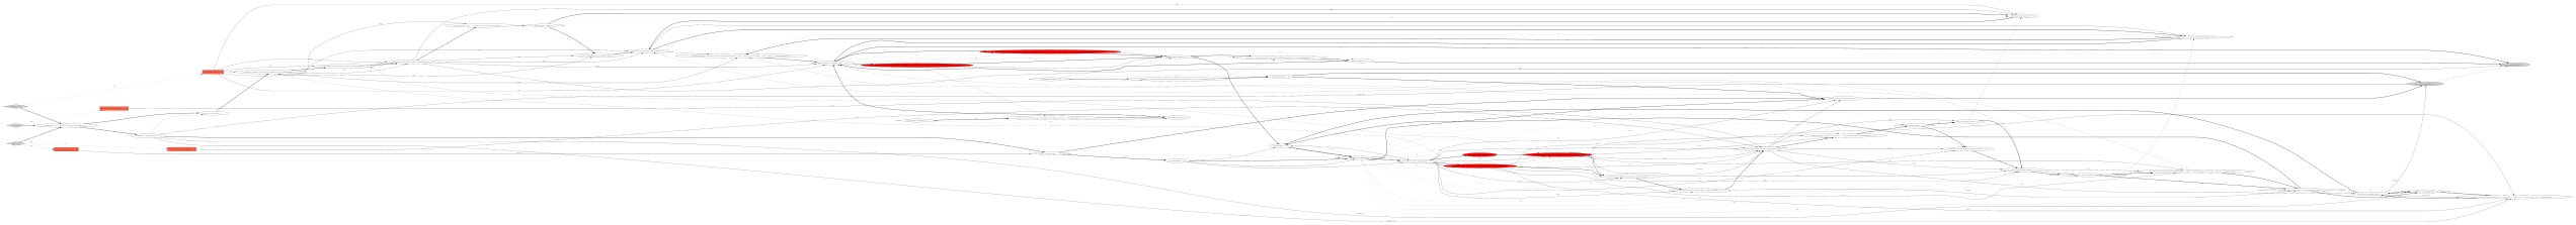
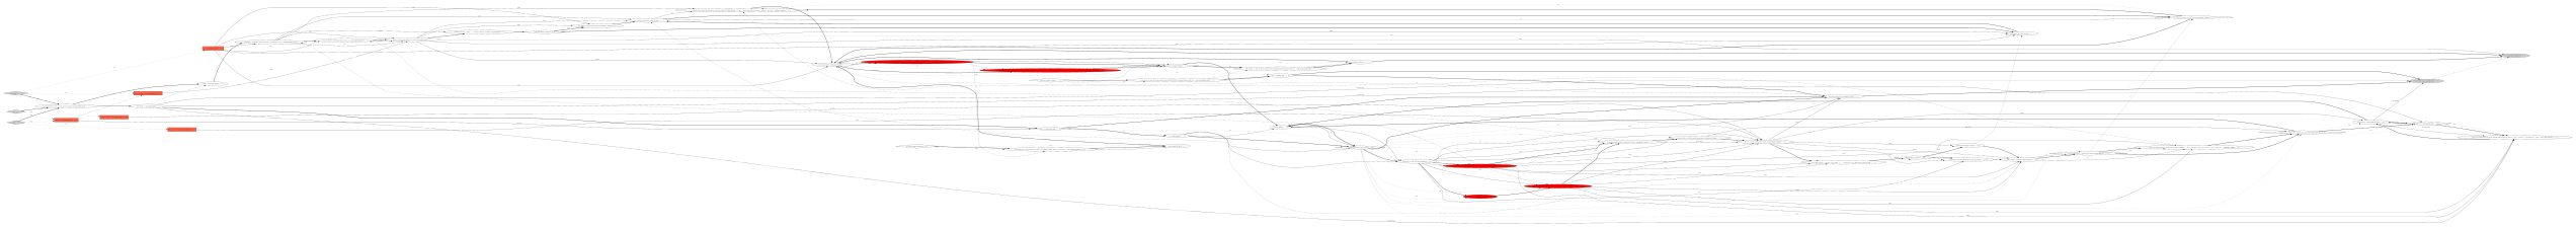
  digraph {
    fontname="Roboto Condensed"
    rankdir=LR
    node [fillcolor=white fontname="Roboto Condensed" shape=ellipse style=filled]
    edge [fontname="Roboto Condensed" style=bold]
    n1 [label="T plugin = null@@@4@@@['0', '0', '1']"]
    n2 [label="String name = DOMUtil.getAttr(node,\"name\",requireName? type: null)@@@6@@@['0', '0', '1']"]
    n3 [label="String className = DOMUtil.getAttr(node,\"class\",type)@@@7@@@['0', '0', '1']"]
    n4 [label="throw new SolrException(SolrException.ErrorCode.SERVER_ERROR,\"Multiple \" + type + \" registered to the same name: \" + name + \" ignoring: \" + old)@@@18@@@['0', '0', '1']"]
    n5 [label="plugin = create(loader,name,className,node)@@@8@@@['0', '0', '1']"]
    n6 [label="T old = register(name,plugin)@@@16@@@['0', '0', '1']"]
    n7 [label="log.debug(\"created \" + name + \": \" + plugin.getClass().getName())@@@9@@@['0', '0', '1']"]
    n8 [label="String className = DOMUtil.getAttr(node,\"class\",type)@@@13@@@['1', '1', '0']"]
    n9 [label="T plugin = create(loader,name,className,node)@@@15@@@['1', '1', '0']"]
    n10 [label="String defaultStr = DOMUtil.getAttr(node,\"default\",null)@@@14@@@['1', '1', '0']"]
    n11 [label="init(pinfo.plugin,pinfo.node)@@@42@@@['1', '1', '0']"]
    n12 [label="defaultPlugin = plugin@@@31@@@['1', '1', '0']"]
    n13 [label="info.add(new PluginInitInfo(plugin,node))@@@18@@@['1', '1', '0']"]
    n14 [label="init(plugin,node)@@@21@@@['1', '1', '0']"]
    n15 [label="log.debug(\"created \" + ((name != null)? name: \"\") + \": \" + plugin.getClass().getName())@@@16@@@['1', '1', '0']"]
    n16 [label="T old = register(name,plugin)@@@23@@@['1', '1', '0']"]
    n17 [label="defaultStr != null && Boolean.parseBoolean(defaultStr)@@@27@@@['1', '1', '0']" shape=diamond]
    n18 [label="T defaultPlugin = null@@@4@@@['1', '1', '0']"]
    n19 [label="nodes != null@@@5@@@['1', '1', '0']" shape=diamond]
    n20 [label="defaultPlugin != null@@@28@@@['1', '1', '0']" shape=diamond]
    n21 [label="throw new SolrException(ErrorCode.SERVER_ERROR,\"Multiple default \" + type + \" plugins: \" + defaultPlugin + \" AND \" + name)@@@29@@@['1', '1', '0']"]
    n22 [fillcolor=lightgray label="return defaultPlugin@@@49@@@['1', '1', '0']"]
    n23 [label="i < nodes.getLength()@@@7@@@['1', '1', '0']" shape=diamond]
    n24 [label="int i = 0@@@6@@@['1', '1', '0']"]
    n25 [fillcolor=lightgray label="return plugin@@@34@@@['0', '0', '1']"]
    n26 [label="i++@@@8@@@['1', '1', '0']"]
    n27 [fillcolor=red label="String name = null@@@10@@@['0', '1', '0']"]
    n28 [fillcolor=red label="name = DOMUtil.getAttr(node,\"name\",requireName? type: null)@@@12@@@['0', '1', '0']"]
    n29 [label="preRegister@@@17@@@['1', '1', '0']" shape=diamond]
    n30 [label="old != null && !(name == null && !requireName)@@@24@@@['1', '1', '0']" shape=diamond]
    n31 [label="Node node = nodes.item(i)@@@9@@@['1', '1', '0']"]
    n32 [fillcolor=red label="String name = DOMUtil.getAttr(node,\"name\",requireName? type: null)@@@11@@@['1', '0', '0']"]
    n33 [label="init(pinfo.plugin,pinfo.node)@@@27@@@['1', '1', '1']"]
    n34 [label="old != null && !(name == null && !requireName)@@@17@@@['0', '0', '1']" shape=diamond]
    n35 [fillcolor=red label="SolrException e = new SolrException(ErrorCode.SERVER_ERROR,\"Plugin init failure for \" + type + (null != name? (\" \"\" + name + \"\"\"): \"\") + \": \" + ex.getMessage(),ex)@@@35@@@['0', '1', '0']"]
    n36 [label="Exception ex@@@29@@@['1', '1', '1']" shape=diamond]
    n37 [fillcolor=red label="SolrException e = new SolrException(ErrorCode.SERVER_ERROR,\"Plugin init failure for \" + type + \":\" + ex.getMessage(),ex)@@@34@@@['1', '0', '0']"]
    n38 [label="List<PluginInitInfo> info = new ArrayList<PluginInitInfo>()@@@3@@@['1', '1', '1']"]
    n39 [label="throw new SolrException(ErrorCode.SERVER_ERROR,\"Multiple \" + type + \" registered to the same name: \" + name + \" ignoring: \" + old)@@@25@@@['1', '1', '0']"]
    n40 [fillcolor=tomato label="Node node@@@2@@@['0', '0', '1']" shape=box]
    n41 [label="info.add(new PluginInitInfo(plugin,node))@@@11@@@['0', '0', '1']"]
    n42 [label="init(plugin,node)@@@14@@@['0', '0', '1']"]
    n43 [fillcolor=lightgray label="load['0', '1', '0']" shape=diamond]
    n44 [fillcolor=tomato label="NodeList nodes@@@2@@@['1', '1', '0']" shape=box]
    n45 [fillcolor=tomato label="ResourceLoader loader@@@2@@@['0', '1', '0']" shape=box]
+   n46 [fillcolor=tomato label="ResourceLoader loader@@@2@@@['0', '0', '1']" shape=box]
    n47 [label="SolrException e = new SolrException(ErrorCode.SERVER_ERROR,\"Plugin init failure for \" + type,ex)@@@30@@@['0', '0', '1']"]
    n48 [label="throw e@@@31@@@['0', '0', '1']"]
    n49 [label="throw e@@@46@@@['1', '1', '0']"]
    n50 [label="Exception ex@@@21@@@['0', '0', '1']" shape=diamond]
    n51 [label="SolrException e = new SolrException(ErrorCode.SERVER_ERROR,\"Plugin init failure for \" + type,ex)@@@22@@@['0', '0', '1']"]
    n52 [label="throw e@@@23@@@['0', '0', '1']"]
    n53 [fillcolor=lightgray label="loadSingle['0', '0', '1']" shape=diamond]
    n54 [fillcolor=tomato label="ResourceLoader loader@@@2@@@['1', '0', '0']" shape=box]
    n55 [label="preRegister@@@10@@@['0', '0', '1']" shape=diamond]
    n56 [label="SolrException e = new SolrException(ErrorCode.SERVER_ERROR,\"Plugin Initializing failure for \" + type,ex)@@@45@@@['1', '1', '0']"]
    n57 [fillcolor=lightgray label="load['1', '0', '0']" shape=diamond]
    n58 [label="Exception ex@@@44@@@['1', '1', '0']" shape=diamond]
    n1 -> n2
    n2 -> n3
    n2 -> n4 [label=name style=solid]
    n2 -> n5 [label=name style=solid]
    n2 -> n6 [label=name style=solid]
    n2 -> n7 [label=name style=solid]
    n3 -> n5 [label=className style=solid]
    n3 -> n5
    n4 -> n33
    n5 -> n6 [label=plugin style=solid]
    n5 -> n7
    n5 -> n25 [label=plugin style=solid]
    n5 -> n33 [label=plugin style=solid]
    n5 -> n41 [label=plugin style=solid]
    n5 -> n42 [label=plugin style=solid]
    n6 -> n4 [label=old style=solid]
    n6 -> n34 [label=old style=solid]
    n6 -> n34
    n7 -> n55
    n8 -> n3 [label=0 style=dashed]
    n8 -> n9 [label=className style=solid]
    n8 -> n10
    n9 -> n11 [label=plugin style=solid]
    n9 -> n12 [label=plugin style=solid]
    n9 -> n13 [label=plugin style=solid]
    n9 -> n14 [label=plugin style=solid]
    n9 -> n15
    n9 -> n16 [label=plugin style=solid]
    n10 -> n9
    n10 -> n17 [label=defaultStr style=solid]
    n11 -> n22
    n11 -> n33 [label=0 style=dashed]
    n12 -> n20 [label=defaultPlugin style=solid]
    n12 -> n21 [label=defaultPlugin style=solid]
    n12 -> n22 [label=defaultPlugin style=solid]
    n12 -> n26
    n13 -> n16
    n14 -> n16
    n14 -> n42 [label=0 style=dashed]
    n15 -> n29
    n16 -> n6 [label=0 style=dashed]
    n16 -> n30
    n16 -> n30 [label=old style=solid]
    n16 -> n39 [label=old style=solid]
    n17 -> n12 [label=true style=dotted]
    n17 -> n20
    n17 -> n20 [label=true style=dotted]
    n17 -> n26
    n18 -> n1 [label=0 style=dashed]
    n18 -> n19
    n18 -> n20 [label=defaultPlugin style=solid]
    n18 -> n21 [label=defaultPlugin style=solid]
    n18 -> n22 [label=defaultPlugin style=solid]
    n19 -> n11
    n19 -> n23 [label=true style=dotted]
    n19 -> n24 [label=true style=dotted]
    n19 -> n24
    n20 -> n12
    n20 -> n21 [label=true style=dotted]
    n20 -> n21
    n21 -> n12
    n22 -> n25 [label=0 style=dashed]
    n23 -> n8 [label=true style=dotted]
    n23 -> n9 [label=true style=dotted]
    n23 -> n10 [label=true style=dotted]
    n23 -> n11
    n23 -> n15 [label=true style=dotted]
    n23 -> n16 [label=true style=dotted]
    n23 -> n17 [label=true style=dotted]
    n23 -> n26 [label=true style=dotted]
    n23 -> n27 [label=true style=dotted]
    n23 -> n28 [label=true style=dotted]
    n23 -> n29 [label=true style=dotted]
    n23 -> n30 [label=true style=dotted]
    n23 -> n31 [label=true style=dotted]
    n23 -> n31
    n23 -> n32 [label=true style=dotted]
    n24 -> n23 [label=i style=solid]
    n24 -> n23
    n24 -> n26 [label=i style=solid]
    n24 -> n31 [label=i style=solid]
    n26 -> n23 [label=i style=solid]
    n26 -> n23
    n26 -> n31 [label=i style=solid]
    n27 -> n28
    n28 -> n8
    n28 -> n9 [label=name style=solid]
    n28 -> n15 [label=name style=solid]
    n28 -> n16 [label=name style=solid]
    n28 -> n21 [label=name style=solid]
    n28 -> n39 [label=name style=solid]
    n29 -> n13
    n29 -> n13 [label=true style=dotted]
    n29 -> n14
    n29 -> n14 [label=false style=dotted]
    n30 -> n17
    n30 -> n34 [label=0 style=dashed]
    n30 -> n39 [label=true style=dotted]
    n30 -> n39
    n31 -> n8 [label="node" style=solid]
    n31 -> n9 [label="node" style=solid]
    n31 -> n10 [label="node" style=solid]
    n31 -> n11 [label="node" style=solid]
    n31 -> n13 [label="node" style=solid]
    n31 -> n27
    n31 -> n28 [label="node" style=solid]
    n31 -> n32
    n31 -> n32 [label="node" style=solid]
    n32 -> n2 [label=0 style=dashed]
    n32 -> n8
    n32 -> n9 [label=name style=solid]
    n32 -> n15 [label=name style=solid]
    n32 -> n16 [label=name style=solid]
    n32 -> n21 [label=name style=solid]
    n32 -> n28 [label=0 style=dashed]
    n32 -> n39 [label=name style=solid]
    n33 -> n25
    n33 -> n35
    n33 -> n35 [label=true style=dotted]
    n33 -> n36 [label=true style=dotted]
    n33 -> n37
    n33 -> n37 [label=true style=dotted]
    n34 -> n4 [label=true style=dotted]
    n34 -> n4
    n34 -> n33
    n35 -> n36
    n35 -> n36 [label=e style=solid]
    n36 -> n26
    n36 -> n47 [label=true style=dotted]
    n36 -> n47
    n36 -> n48 [label=true style=dotted]
    n37 -> n35 [label=0 style=dashed]
    n37 -> n36
    n37 -> n36 [label=e style=solid]
    n37 -> n51 [label=0 style=dashed]
    n38 -> n1
    n38 -> n18
    n39 -> n4 [label=0 style=dashed]
    n39 -> n17
    n40 -> n2 [label="node" style=solid]
    n40 -> n3 [label="node" style=solid]
    n40 -> n5 [label="node" style=solid]
    n40 -> n33 [label="node" style=solid]
    n40 -> n41 [label="node" style=solid]
    n40 -> n42 [label="node" style=solid]
    n41 -> n6
    n42 -> n6
    n43 -> n38
    n43 -> n44 [label=true style=dotted]
    n43 -> n45 [label=true style=dotted]
    n44 -> n19 [label=defaultStr style=solid]
+   n44 -> n46 [label=0 style=dashed]
    n45 -> n9 [label=loader style=solid]
+   n46 -> n5 [label=loader style=solid]
    n47 -> n48 [label=e style=solid]
    n47 -> n48
    n48 -> n25
    n48 -> n33
    n49 -> n11
    n49 -> n22
    n50 -> n51 [label=true style=dotted]
    n50 -> n51
    n50 -> n52 [label="node" style=dotted]
    n51 -> n52
    n51 -> n52 [label=e style=solid]
    n52 -> n33
    n53 -> n38
    n53 -> n40 [label=true style=dotted]
+   n53 -> n46 [label=true style=dotted]
    n54 -> n9 [label=loader style=solid]
    n55 -> n41 [label=true style=dotted]
    n55 -> n41
    n55 -> n42
    n55 -> n42 [label=false style=dotted]
    n56 -> n47 [label=0 style=dashed]
    n56 -> n49 [label=e style=solid]
    n56 -> n49
    n57 -> n38
    n57 -> n44 [label=true style=dotted]
    n57 -> n54 [label=true style=dotted]
    n58 -> n36 [label=0 style=dashed]
    n58 -> n49 [label=true style=dotted]
    n58 -> n56
    n58 -> n56 [label=true style=dotted]
  }
